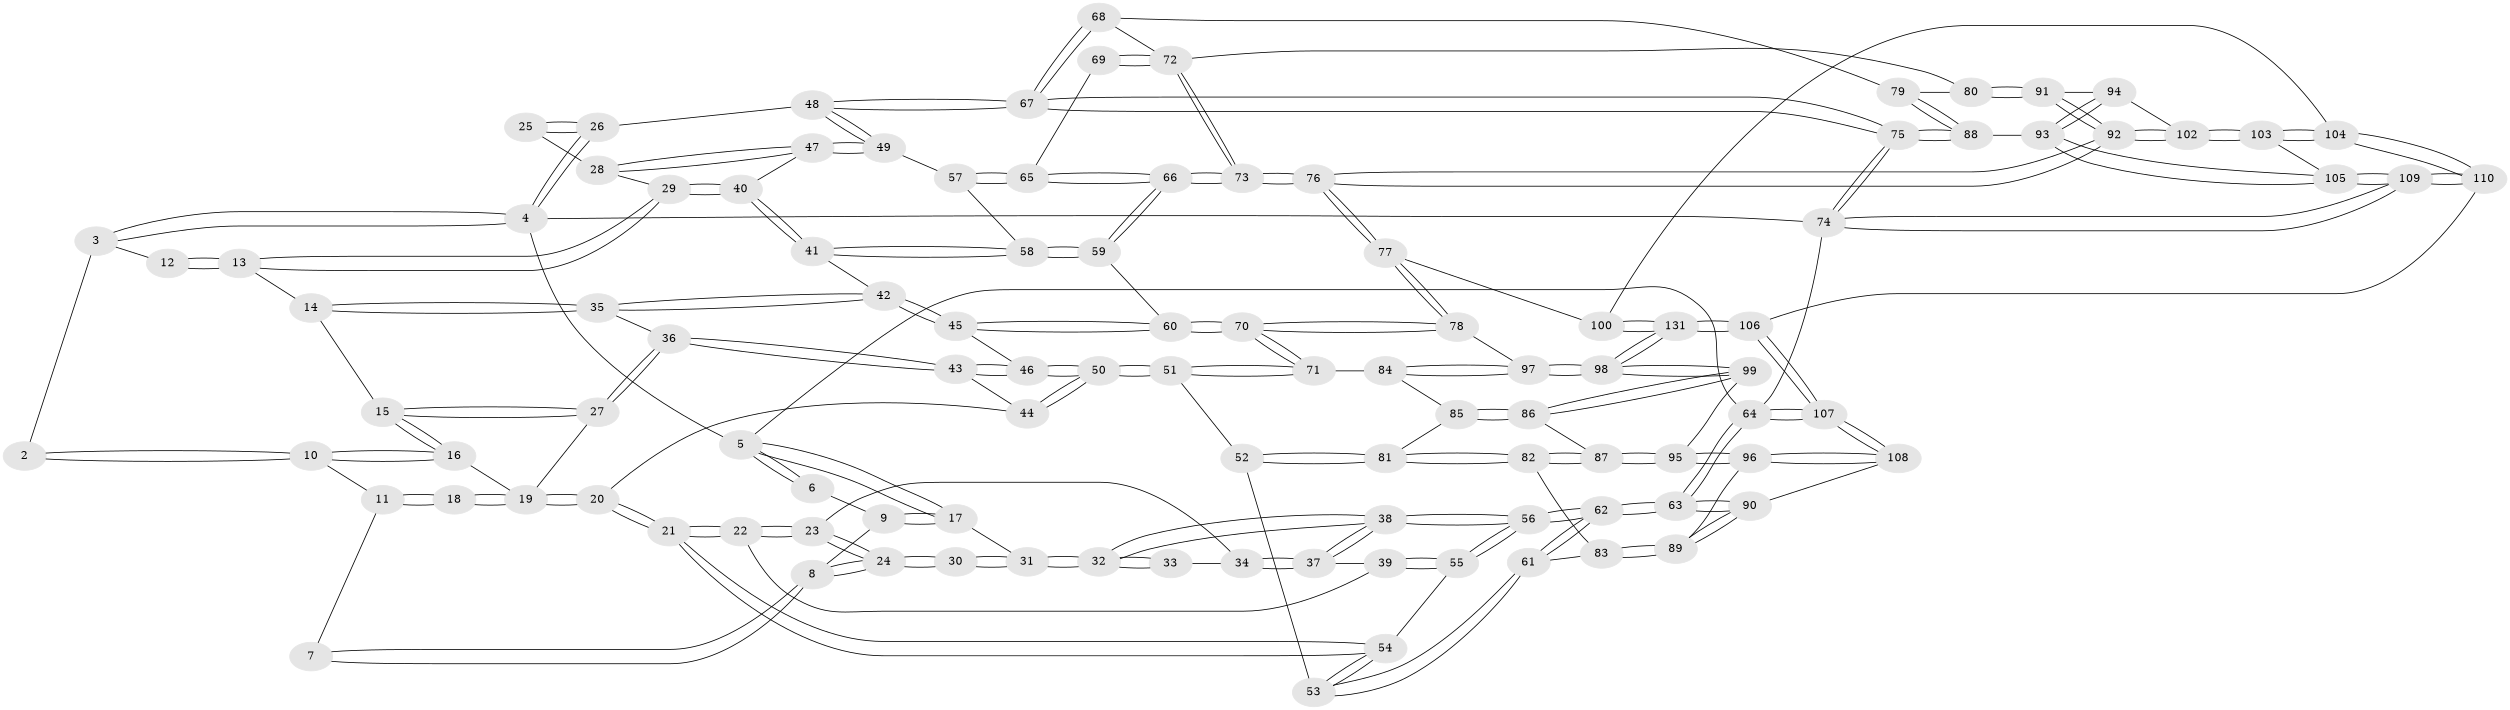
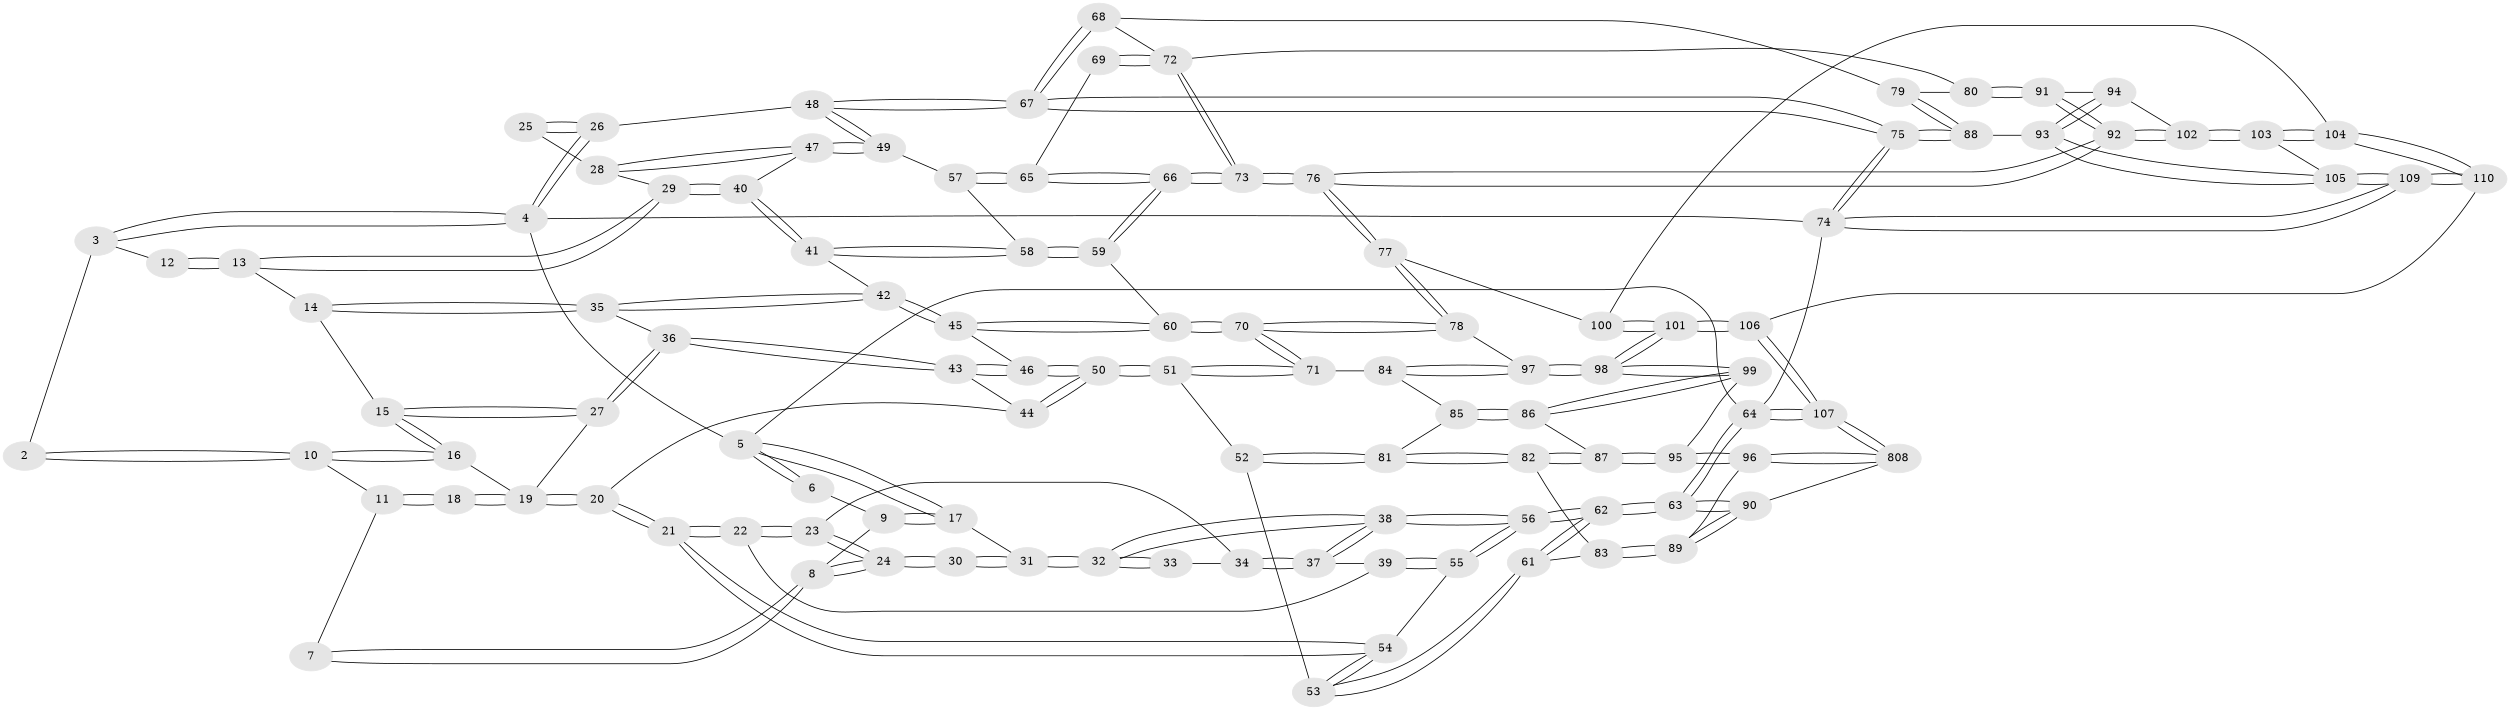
  graph {
    rankdir=LR
    node [color=gray90 style=filled]
    2
    3
    10
    7
    8
    11
    4
    12
    16
    5
    26
    74
    13
    6
    17
    64
    48
    75
    109
    9
    31
    107
    24
    18
    30
    19
    14
    29
    25
    28
    15
    35
    40
    27
    36
    42
    32
    20
    21
    44
    22
    54
    50
    23
    39
    55
    34
    37
    47
    49
    67
    43
    41
    33
    38
    56
    45
    46
    62
    58
    59
    60
    51
    70
    57
    68
    65
    52
    71
    53
    81
    84
    61
    82
    85
    83
    63
    66
    69
    73
    78
    89
    90
-   108
+   108 [label=808]
    72
    76
    79
    88
    80
    97
    91
    77
    92
    110
    93
    100
    102
-   101 [label=131]
+   101
    104
    98
    94
    87
    86
    95
    96
    99
    105
    103
    106
    2 -- 3
    2 -- 10
    2 -- 10
    3 -- 4
    3 -- 4
    3 -- 12
    10 -- 11
    10 -- 16
    10 -- 16
    7 -- 8
    7 -- 8
    7 -- 11
    8 -- 9
    8 -- 24
    8 -- 24
    11 -- 18
    11 -- 18
    4 -- 5
    4 -- 26
    4 -- 26
    4 -- 74
    12 -- 13
    12 -- 13
    16 -- 19
    5 -- 6
    5 -- 6
    5 -- 17
    5 -- 17
    5 -- 64
    26 -- 48
    74 -- 75
    74 -- 75
    74 -- 109
    74 -- 109
    13 -- 14
    13 -- 29
    13 -- 29
    6 -- 9
    17 -- 31
    64 -- 74
    64 -- 107
    64 -- 107
    48 -- 49
    48 -- 49
    48 -- 67
    48 -- 67
    75 -- 88
    75 -- 88
    109 -- 110
    109 -- 110
    9 -- 17
    9 -- 17
    31 -- 32
    31 -- 32
    107 -- 108
    107 -- 108
    24 -- 30
    24 -- 30
    18 -- 19
    18 -- 19
    30 -- 31
    30 -- 31
    19 -- 27
    19 -- 20
    19 -- 20
    14 -- 15
    14 -- 35
    14 -- 35
    29 -- 40
    29 -- 40
    25 -- 26
    25 -- 26
    25 -- 28
    28 -- 29
    28 -- 47
    28 -- 47
    15 -- 16
    15 -- 16
    15 -- 27
    15 -- 27
    35 -- 36
    35 -- 42
    35 -- 42
    40 -- 47
    40 -- 41
    40 -- 41
    27 -- 36
    27 -- 36
    36 -- 43
    36 -- 43
    42 -- 45
    42 -- 45
    32 -- 33
    32 -- 33
    32 -- 38
    32 -- 38
    20 -- 21
    20 -- 21
    20 -- 44
    21 -- 22
    21 -- 22
    21 -- 54
    21 -- 54
    44 -- 50
    44 -- 50
    22 -- 23
    22 -- 23
    22 -- 39
    54 -- 55
    50 -- 51
    50 -- 51
    23 -- 24
    23 -- 24
    23 -- 34
    39 -- 55
    39 -- 55
    55 -- 56
    55 -- 56
    34 -- 37
    34 -- 37
    37 -- 39
    37 -- 38
    37 -- 38
    47 -- 49
    47 -- 49
    49 -- 57
    67 -- 75
    67 -- 75
    67 -- 68
    67 -- 68
    43 -- 44
    43 -- 46
    43 -- 46
    41 -- 42
    41 -- 58
    41 -- 58
    33 -- 34
    38 -- 56
    38 -- 56
    56 -- 62
    56 -- 62
    45 -- 46
    45 -- 60
    45 -- 60
    46 -- 50
    46 -- 50
    62 -- 63
    62 -- 63
    58 -- 59
    58 -- 59
    59 -- 60
    59 -- 66
    59 -- 66
    60 -- 70
    60 -- 70
    51 -- 52
    51 -- 71
    51 -- 71
    70 -- 71
    70 -- 71
    70 -- 78
    70 -- 78
    57 -- 58
    57 -- 65
    57 -- 65
    68 -- 72
    68 -- 79
    65 -- 66
    65 -- 66
    65 -- 69
    52 -- 53
    52 -- 81
    52 -- 81
    71 -- 84
    53 -- 54
    53 -- 54
    53 -- 61
    53 -- 61
    81 -- 82
    81 -- 82
    81 -- 85
    84 -- 85
    84 -- 97
    84 -- 97
    61 -- 62
    61 -- 62
    61 -- 83
    82 -- 83
    82 -- 87
    82 -- 87
    85 -- 86
    85 -- 86
    83 -- 89
    83 -- 89
    63 -- 64
    63 -- 64
    63 -- 90
    63 -- 90
    66 -- 73
    66 -- 73
    69 -- 72
    69 -- 72
    73 -- 76
    73 -- 76
    78 -- 97
    89 -- 90
    89 -- 90
    89 -- 96
    90 -- 108
    72 -- 73
    72 -- 73
    72 -- 80
    76 -- 77
    76 -- 77
    76 -- 92
    76 -- 92
    79 -- 88
    79 -- 88
    79 -- 80
    88 -- 93
    80 -- 91
    80 -- 91
    97 -- 98
    97 -- 98
    91 -- 92
    91 -- 92
    91 -- 94
    77 -- 78
    77 -- 78
    77 -- 100
    92 -- 102
    92 -- 102
    93 -- 94
    93 -- 94
    93 -- 105
    93 -- 105
    100 -- 101
    100 -- 101
    100 -- 104
    102 -- 103
    102 -- 103
    101 -- 106
    101 -- 106
    104 -- 110
    104 -- 110
    98 -- 101
    98 -- 101
    98 -- 99
    98 -- 99
    94 -- 102
    87 -- 95
    87 -- 95
    86 -- 87
    86 -- 99
    86 -- 99
    95 -- 96
    95 -- 96
    95 -- 99
    96 -- 108
    96 -- 108
    105 -- 109
    105 -- 109
    103 -- 104
    103 -- 104
    103 -- 105
    106 -- 107
    106 -- 107
    106 -- 110
  }
